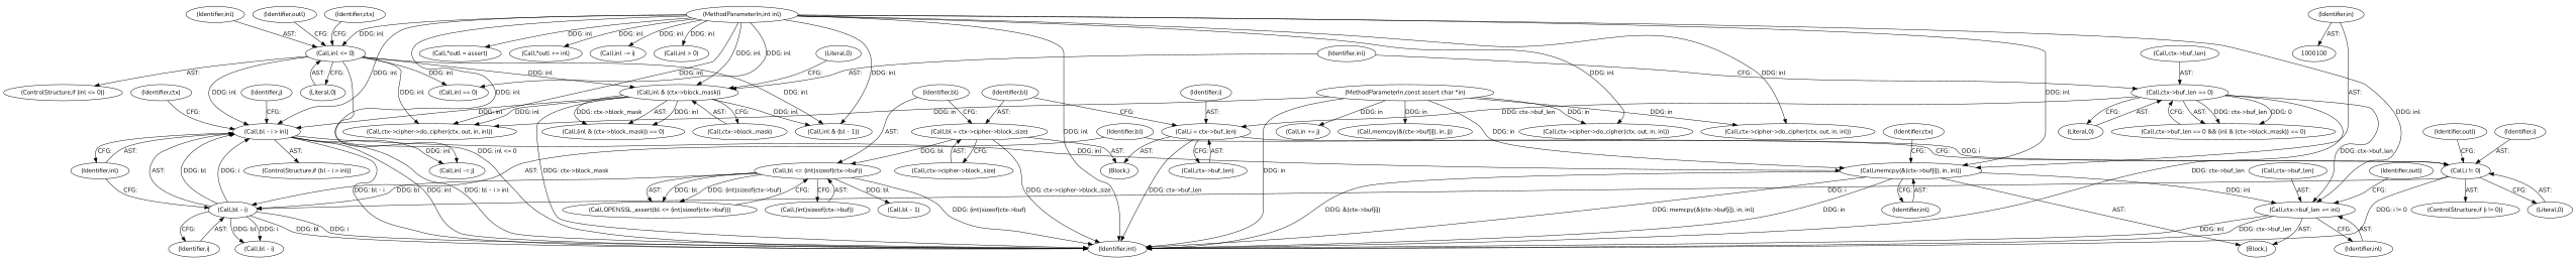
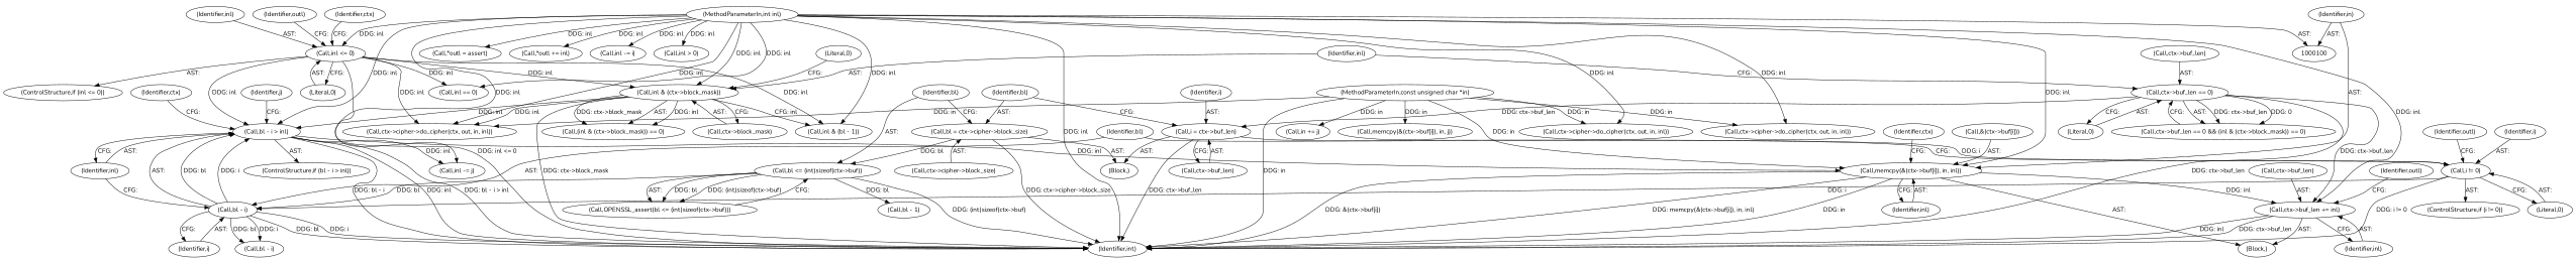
  digraph {
    fontname=Nunito
    node [fontname=Nunito]
    edge [fontname=Nunito]
    n1 [label="(Call,memcpy(&(ctx->buf[i]), in, inl))"]
    n2 [label="(Call,ctx->buf_len += inl)"]
    n3 [label="(Identifier,int)"]
    n4 [label="(Identifier,inl)"]
    n5 [label="(Block,)"]
    n6 [label="(Identifier,inl)"]
-   n7 [label="(MethodParameterIn,const assert char *in)"]
+   n7 [label="(MethodParameterIn,const unsigned char *in)"]
    n8 [label="(Call,memcpy(&(ctx->buf[i]), in, j))"]
    n9 [label="(Call,ctx->cipher->do_cipher(ctx, out, in, inl))"]
    n10 [label="(Call,ctx->cipher->do_cipher(ctx, out, in, inl))"]
    n11 [label="(Call,in += j)"]
    n12 [label="(Call,ctx->cipher->do_cipher(ctx, out, in, inl))"]
    n13 [label="(Call,bl - i > inl)"]
    n14 [label="(Identifier,inl)"]
    n15 [label="(ControlStructure,if (bl - i > inl))"]
    n16 [label="(Call,inl -= j)"]
    n17 [label="(Call,bl - i)"]
    n18 [label="(Identifier,i)"]
    n19 [label="(Call,bl - i)"]
    n20 [label="(Call,bl <= (int)sizeof(ctx->buf))"]
    n21 [label="(Call,OPENSSL_assert(bl <= (int)sizeof(ctx->buf)))"]
-   n22 [label="(Call,(int)sizeof(ctx->buf))"]
    n23 [label="(Call,bl - 1)"]
    n24 [label="(Call,bl = ctx->cipher->block_size)"]
    n25 [label="(Call,ctx->cipher->block_size)"]
    n26 [label="(Block,)"]
    n27 [label="(Call,i != 0)"]
    n28 [label="(ControlStructure,if (i != 0))"]
    n29 [label="(Literal,0)"]
    n30 [label="(Call,i = ctx->buf_len)"]
    n31 [label="(Call,ctx->buf_len)"]
    n32 [label="(Call,ctx->buf_len == 0)"]
    n33 [label="(Literal,0)"]
    n34 [label="(Call,ctx->buf_len == 0 && (inl & (ctx->block_mask)) == 0)"]
    n35 [label="(Call,inl <= 0)"]
    n36 [label="(Call,inl & (ctx->block_mask))"]
    n37 [label="(Literal,0)"]
    n38 [label="(Call,inl == 0)"]
    n39 [label="(ControlStructure,if (inl <= 0))"]
    n40 [label="(Call,inl & (bl - 1))"]
    n41 [label="(Call,(inl & (ctx->block_mask)) == 0)"]
    n42 [label="(Call,ctx->block_mask)"]
    n43 [label="(MethodParameterIn,int inl)"]
    1000100
    n45 [label="(Call,*outl = assert)"]
    n46 [label="(Call,*outl += inl)"]
    n47 [label="(Call,inl -= i)"]
    n48 [label="(Call,inl > 0)"]
+   n49 [label="(Call,&(ctx->buf[i]))"]
    n50 [label="(Call,ctx->buf_len)"]
    n51 [label="(Identifier,bl)"]
    n52 [label="(Call,ctx->buf_len)"]
    n53 [label="(Identifier,in)"]
    n54 [label="(Identifier,outl)"]
    n55 [label="(Identifier,bl)"]
    n56 [label="(Identifier,i)"]
    n57 [label="(Identifier,ctx)"]
    n58 [label="(Identifier,bl)"]
    n59 [label="(Identifier,i)"]
    n60 [label="(Identifier,inl)"]
    n61 [label="(Identifier,outl)"]
    n62 [label="(Literal,0)"]
    n63 [label="(Identifier,inl)"]
    n64 [label="(Identifier,ctx)"]
    n65 [label="(Identifier,ctx)"]
    n66 [label="(Identifier,outl)"]
    n67 [label="(Identifier,j)"]
    n1 -> n2 [label="DDG: inl"]
    n1 -> n3 [label="DDG: memcpy(&(ctx->buf[i]), in, inl)"]
    n1 -> n3 [label="DDG: in"]
    n1 -> n3 [label="DDG: &(ctx->buf[i])"]
    n1 -> n4 [label="CFG: "]
    n1 -> n5 [label="AST: "]
    n2 -> n3 [label="DDG: ctx->buf_len"]
    n2 -> n3 [label="DDG: inl"]
    n2 -> n5 [label="AST: "]
    n2 -> n6 [label="CFG: "]
    n4 -> n1 [label="AST: "]
    n6 -> n2 [label="AST: "]
    n7 -> n1 [label="DDG: in"]
    n7 -> n3 [label="DDG: in"]
    n7 -> n8 [label="DDG: in"]
    n7 -> n9 [label="DDG: in"]
    n7 -> n10 [label="DDG: in"]
    n7 -> n11 [label="DDG: in"]
    n7 -> n12 [label="DDG: in"]
    n13 -> n1 [label="DDG: inl"]
    n13 -> n3 [label="DDG: bl - i"]
    n13 -> n3 [label="DDG: inl"]
    n13 -> n3 [label="DDG: bl - i > inl"]
    n13 -> n14 [label="CFG: "]
    n13 -> n15 [label="AST: "]
    n13 -> n16 [label="DDG: inl"]
    n14 -> n13 [label="AST: "]
    n14 -> n17 [label="CFG: "]
    n17 -> n3 [label="DDG: bl"]
    n17 -> n3 [label="DDG: i"]
    n17 -> n13 [label="AST: "]
    n17 -> n13 [label="DDG: bl"]
    n17 -> n13 [label="DDG: i"]
    n17 -> n18 [label="CFG: "]
    n17 -> n19 [label="DDG: bl"]
    n17 -> n19 [label="DDG: i"]
    n18 -> n17 [label="AST: "]
    n20 -> n3 [label="DDG: (int)sizeof(ctx->buf)"]
    n20 -> n17 [label="DDG: bl"]
    n20 -> n21 [label="AST: "]
    n20 -> n21 [label="DDG: bl"]
    n20 -> n21 [label="DDG: (int)sizeof(ctx->buf)"]
-   n20 -> n22 [label="CFG: "]
    n20 -> n23 [label="DDG: bl"]
    n21 -> n20 [label="CFG: "]
-   n22 -> n20 [label="AST: "]
    n24 -> n3 [label="DDG: ctx->cipher->block_size"]
    n24 -> n20 [label="DDG: bl"]
-   n24 -> n25 [label="CFG: "]
    n24 -> n26 [label="AST: "]
    n25 -> n24 [label="AST: "]
    n27 -> n3 [label="DDG: i != 0"]
    n27 -> n17 [label="DDG: i"]
    n27 -> n28 [label="AST: "]
    n27 -> n29 [label="CFG: "]
    n29 -> n27 [label="AST: "]
    n30 -> n3 [label="DDG: ctx->buf_len"]
    n30 -> n26 [label="AST: "]
    n30 -> n27 [label="DDG: i"]
    n30 -> n31 [label="CFG: "]
    n31 -> n30 [label="AST: "]
    n32 -> n2 [label="DDG: ctx->buf_len"]
    n32 -> n3 [label="DDG: ctx->buf_len"]
    n32 -> n30 [label="DDG: ctx->buf_len"]
    n32 -> n33 [label="CFG: "]
    n32 -> n34 [label="AST: "]
    n32 -> n34 [label="DDG: ctx->buf_len"]
    n32 -> n34 [label="DDG: 0"]
    n33 -> n32 [label="AST: "]
    n34 -> n32 [label="CFG: "]
    n35 -> n3 [label="DDG: inl <= 0"]
    n35 -> n12 [label="DDG: inl"]
    n35 -> n13 [label="DDG: inl"]
    n35 -> n36 [label="DDG: inl"]
    n35 -> n37 [label="CFG: "]
    n35 -> n38 [label="DDG: inl"]
    n35 -> n39 [label="AST: "]
    n35 -> n40 [label="DDG: inl"]
    n36 -> n3 [label="DDG: ctx->block_mask"]
    n36 -> n12 [label="DDG: inl"]
    n36 -> n13 [label="DDG: inl"]
-   n36 -> n40 [label="DDG: inl"]
+   n36 -> n40 [label="CFG: inl"]
    n36 -> n41 [label="AST: "]
    n36 -> n41 [label="DDG: inl"]
    n36 -> n41 [label="DDG: ctx->block_mask"]
    n36 -> n42 [label="CFG: "]
    n37 -> n35 [label="AST: "]
    n42 -> n36 [label="AST: "]
    n43 -> n1 [label="DDG: inl"]
    n43 -> n2 [label="DDG: inl"]
    n43 -> n3 [label="DDG: inl"]
    n43 -> n9 [label="DDG: inl"]
    n43 -> n10 [label="DDG: inl"]
    n43 -> n12 [label="DDG: inl"]
    n43 -> n13 [label="DDG: inl"]
    n43 -> n16 [label="DDG: inl"]
    n43 -> n35 [label="DDG: inl"]
    n43 -> n36 [label="DDG: inl"]
    n43 -> n38 [label="DDG: inl"]
    n43 -> n40 [label="DDG: inl"]
+   n43 -> 1000100 [label="AST: "]
    n43 -> n45 [label="DDG: inl"]
    n43 -> n46 [label="DDG: inl"]
    n43 -> n47 [label="DDG: inl"]
    n43 -> n48 [label="DDG: inl"]
+   n49 -> n1 [label="AST: "]
    n50 -> n32 [label="AST: "]
    n51 -> n24 [label="AST: "]
    n51 -> n30 [label="CFG: "]
    n52 -> n2 [label="AST: "]
    n53 -> n1 [label="AST: "]
    n53 -> 1000100 [label="AST: "]
    n54 -> n2 [label="CFG: "]
    n55 -> n20 [label="AST: "]
    n55 -> n24 [label="CFG: "]
    n56 -> n30 [label="AST: "]
    n57 -> n13 [label="CFG: "]
    n58 -> n17 [label="AST: "]
    n58 -> n27 [label="CFG: "]
    n59 -> n27 [label="AST: "]
    n60 -> n35 [label="AST: "]
    n61 -> n35 [label="CFG: "]
    n62 -> n36 [label="CFG: "]
    n63 -> n32 [label="CFG: "]
    n63 -> n36 [label="AST: "]
    n64 -> n35 [label="CFG: "]
    n65 -> n1 [label="CFG: "]
    n66 -> n27 [label="CFG: "]
    n67 -> n13 [label="CFG: "]
  }
